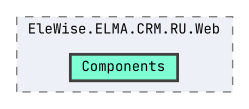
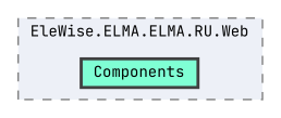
  digraph {
    compound=true
    fontname="JetBrains Mono"
    n1 [color=grey25 fillcolor=aquamarine fontname="JetBrains Mono" fontsize=10 height=0.2 label=Components shape=box style="filled,bold" width=0.4]
    subgraph cluster_1 {
      bgcolor="#edf0f7"
      fontsize=10
-     label="EleWise.ELMA.CRM.RU.Web"
+     label="EleWise.ELMA.ELMA.RU.Web"
      pencolor=grey50
      style="filled,dashed"
      n1
    }
  }
